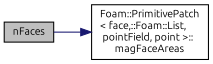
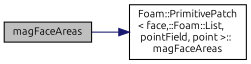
  digraph {
    rankdir=LR
    fontname=Ubuntu
    node [color=black fontname=Ubuntu fontsize=10 shape=record]
-   n1 [fillcolor=grey75 fontcolor=black height=0.2 label=nFaces style=filled width=0.4]
+   n1 [fillcolor=grey75 fontcolor=black height=0.2 label=magFaceAreas style=filled width=0.4]
    n2 [height=0.2 label="Foam::PrimitivePatch\l\< face,::Foam::List,\l pointField, point \>::\lmagFaceAreas" width=0.4]
    n1 -> n2 [color=midnightblue fontname=Ubuntu fontsize=10 labelfontname=Helvetica labelfontsize=10 style=solid]
  }
